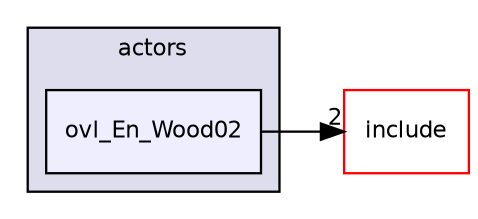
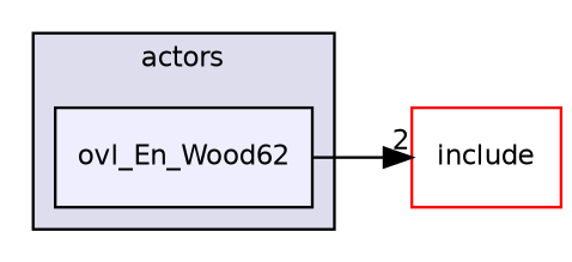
  digraph {
    compound=true
    rankdir=LR
    node [fontname=Helvetica fontsize=10 shape=box style=filled]
-   n1 [fillcolor="#eeeeff" label=ovl_En_Wood02 pencolor=black]
+   n1 [fillcolor="#eeeeff" label=ovl_En_Wood62 pencolor=black]
    n2 [color=red fillcolor=white label=include]
    subgraph cluster_1 {
      bgcolor="#ddddee"
      fontname=Helvetica
      fontsize=10
      label=actors
      pencolor=black
      n1
    }
    n1 -> n2 [headlabel=2 labeldistance=1.5 labelfontname=Helvetica labelfontsize=10]
  }
